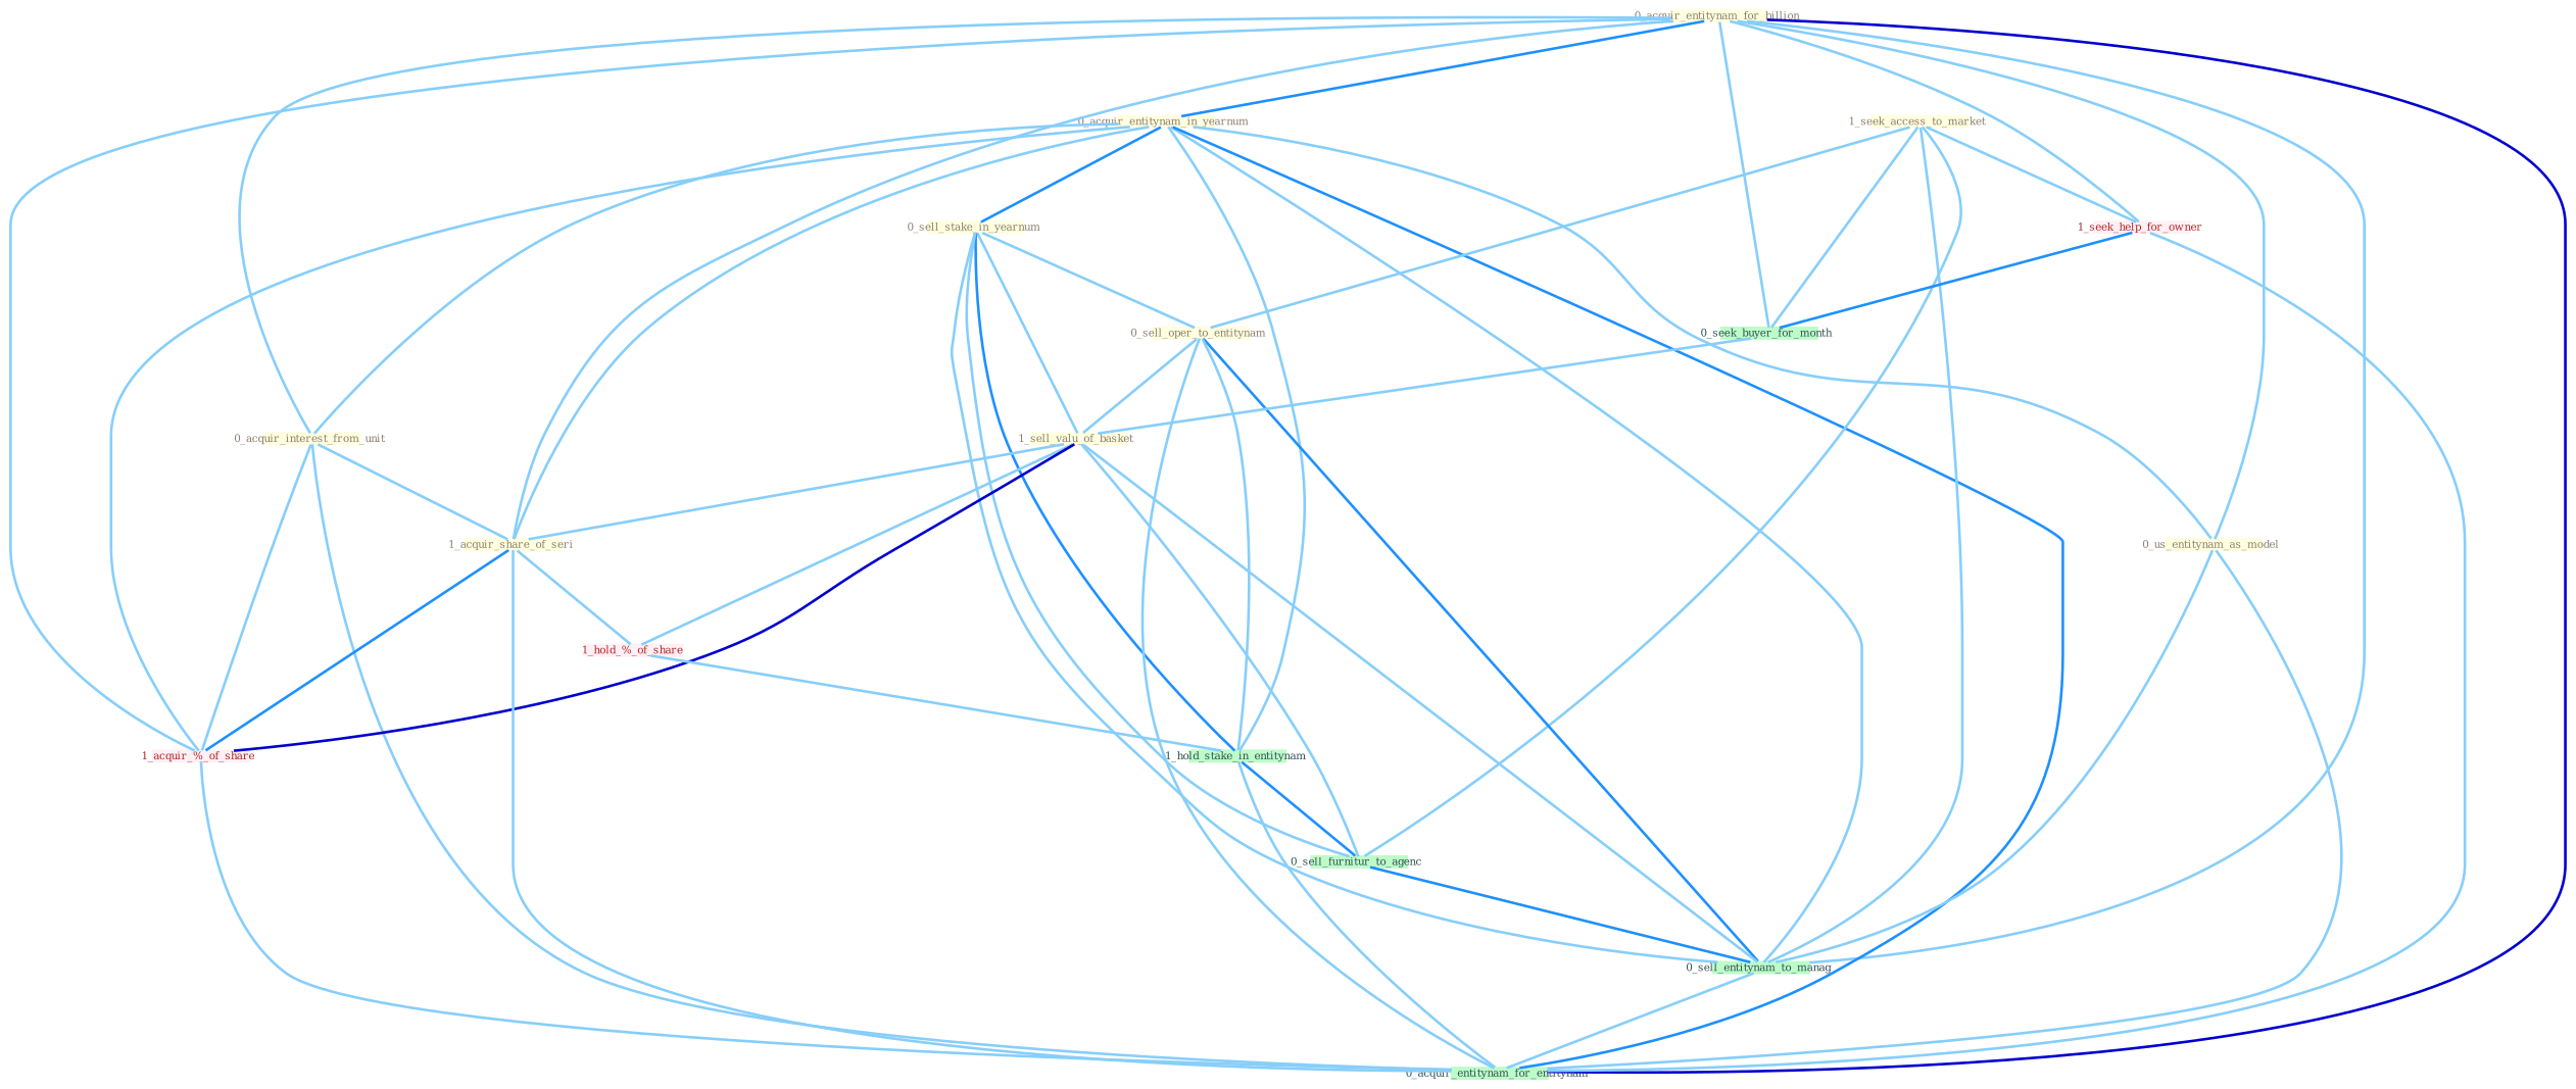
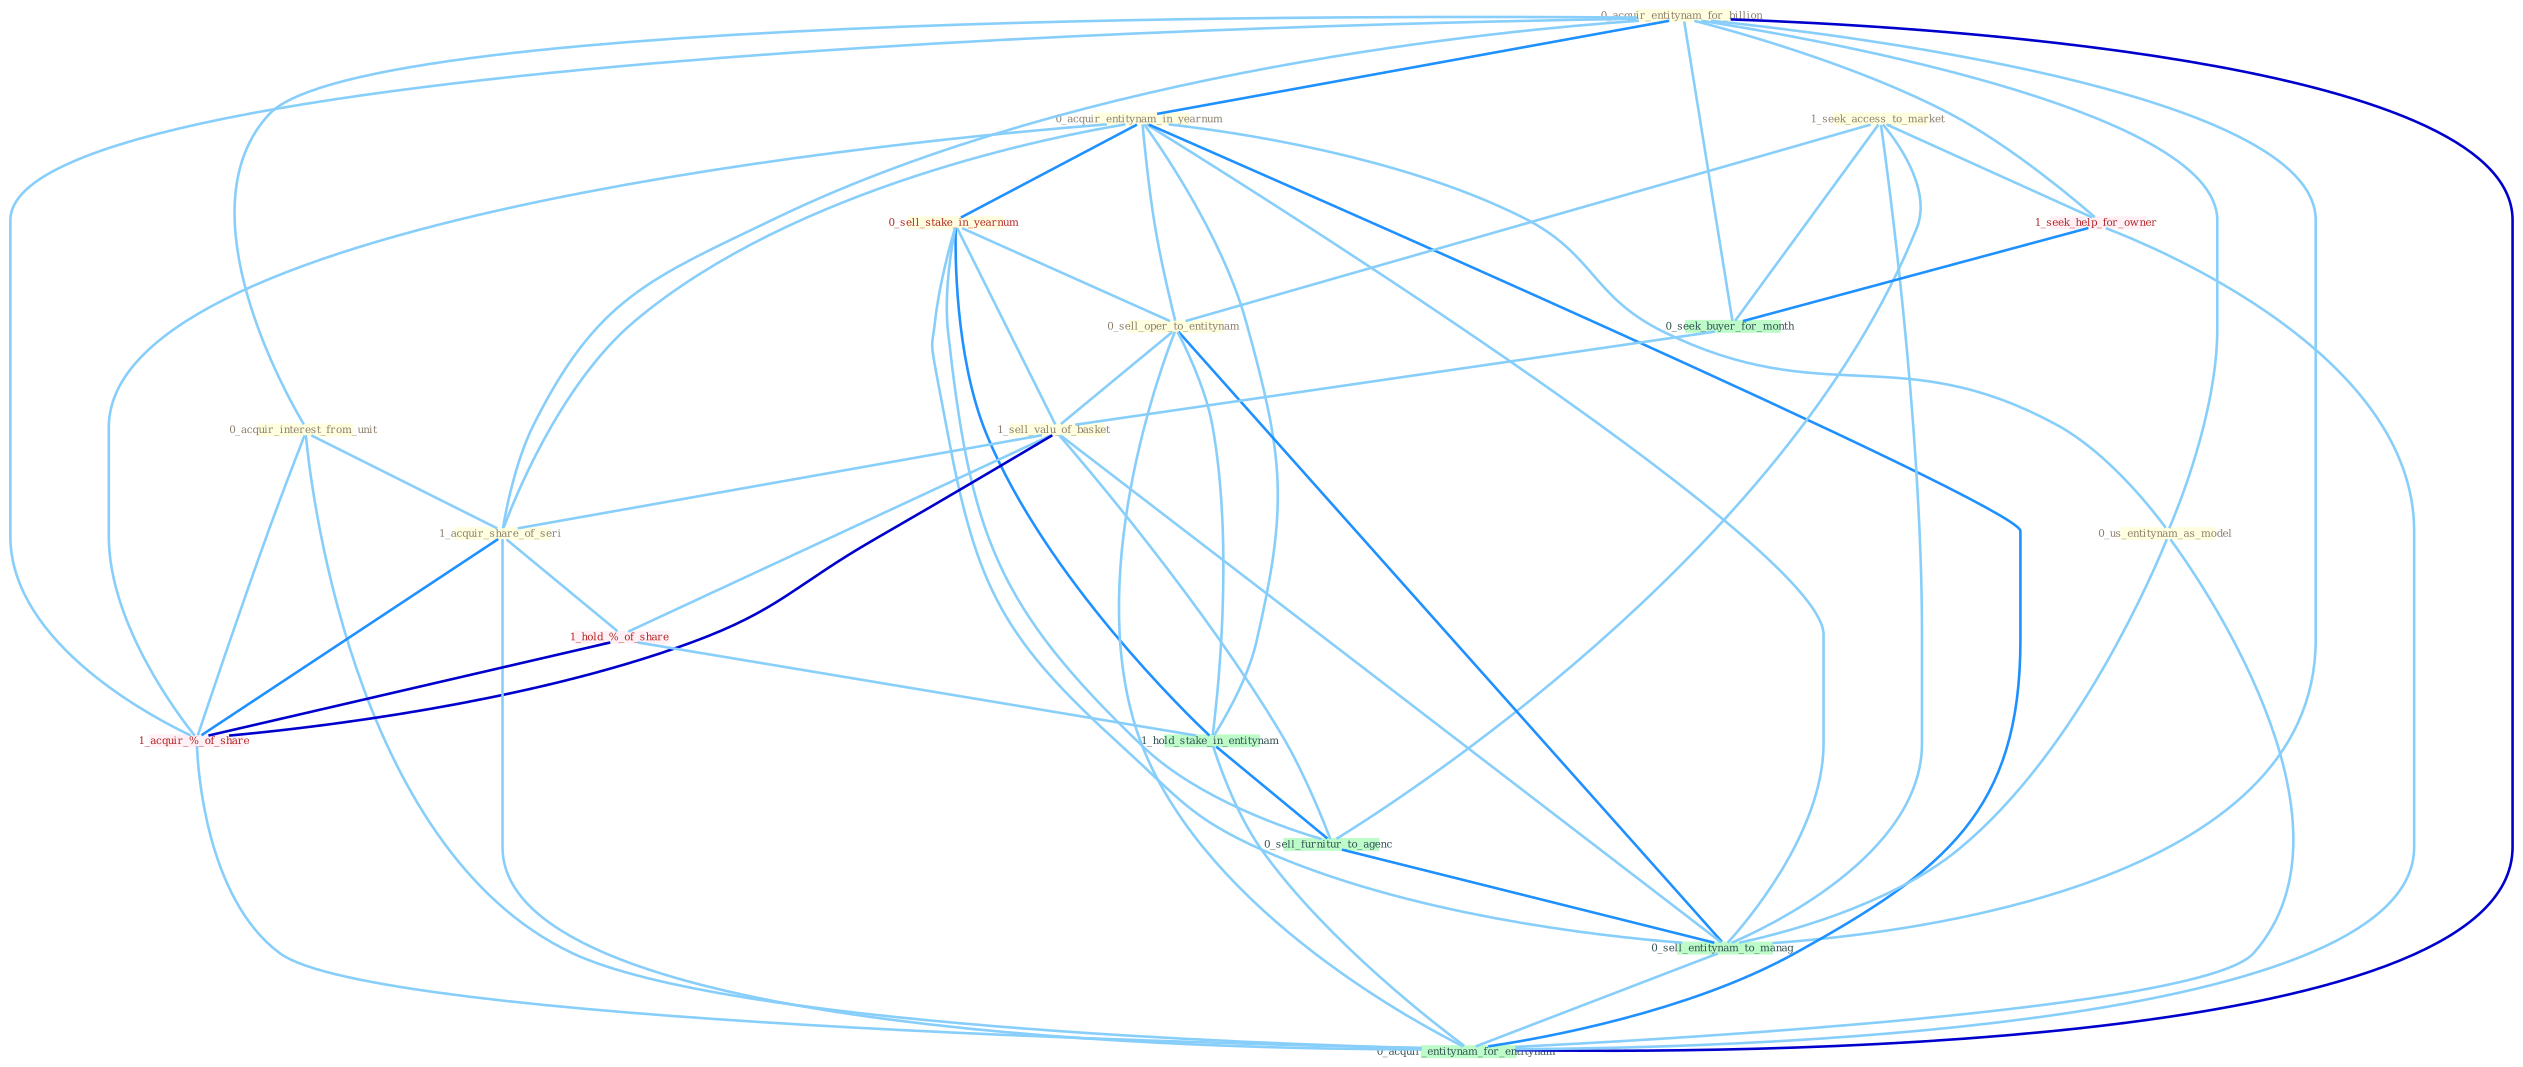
  graph {
    node [color="#ffffe0" fixedsize=true fontcolor="#8b7d6b" fontsize=4 shape=polygon style=filled]
    edge [color="#87cefa" w=1]
    "0_acquir_entitynam_for_billion " [height=.06 width=.5]
    "0_acquir_entitynam_in_yearnum " [height=.06 width=.5]
    "0_acquir_interest_from_unit " [height=.06 width=.5]
-   "0_sell_stake_in_yearnum " [height=.06 width=.5]
+   "0_sell_stake_in_yearnum " [fontcolor="#b22222" height=.06 width=.5]
    "1_seek_access_to_market " [height=.06 width=.5]
    "0_sell_oper_to_entitynam " [height=.06 width=.5]
    "1_sell_valu_of_basket " [height=.06 width=.5]
    "0_us_entitynam_as_model " [height=.06 width=.5]
    "1_acquir_share_of_seri " [height=.06 width=.5]
    "1_hold_%_of_share " [color="#fff0f5" fontcolor="#b22222" height=.06 width=.5]
    "1_seek_help_for_owner " [color="#fff0f5" fontcolor="#b22222" height=.06 width=.5]
    "1_acquir_%_of_share " [color="#fff0f5" fontcolor="#b22222" height=.06 width=.5]
    "0_seek_buyer_for_month " [color="#BDFCC9" fontcolor="#2f4f4f" height=.06 width=.5]
    "0_sell_entitynam_to_manag " [color="#BDFCC9" fontcolor="#2f4f4f" height=.06 width=.5]
    "0_acquir_entitynam_for_entitynam " [color="#BDFCC9" fontcolor="#2f4f4f" height=.06 width=.5]
    "1_hold_stake_in_entitynam " [color="#BDFCC9" fontcolor="#2f4f4f" height=.06 width=.5]
    "0_sell_furnitur_to_agenc " [color="#BDFCC9" fontcolor="#2f4f4f" height=.06 width=.5]
    subgraph sub_1 {
      "0_acquir_entitynam_for_billion "
      "0_acquir_entitynam_in_yearnum "
      "0_acquir_interest_from_unit "
      "0_sell_stake_in_yearnum "
      "1_seek_access_to_market "
      "0_sell_oper_to_entitynam "
      "1_sell_valu_of_basket "
      "0_us_entitynam_as_model "
      "1_acquir_share_of_seri "
    }
    subgraph sub_2 {
      "1_hold_%_of_share "
      "1_seek_help_for_owner "
      "1_acquir_%_of_share "
    }
    "0_acquir_entitynam_for_billion " -- "0_acquir_entitynam_in_yearnum " [color="#1e90ff" w=2]
    "0_acquir_entitynam_for_billion " -- "0_acquir_interest_from_unit "
    "0_acquir_entitynam_for_billion " -- "0_us_entitynam_as_model "
    "0_acquir_entitynam_for_billion " -- "1_acquir_share_of_seri "
    "0_acquir_entitynam_for_billion " -- "1_seek_help_for_owner "
    "0_acquir_entitynam_for_billion " -- "1_acquir_%_of_share "
    "0_acquir_entitynam_for_billion " -- "0_seek_buyer_for_month "
    "0_acquir_entitynam_for_billion " -- "0_sell_entitynam_to_manag "
    "0_acquir_entitynam_for_billion " -- "0_acquir_entitynam_for_entitynam " [color="#0000cd" w=3]
-   "0_acquir_entitynam_in_yearnum " -- "0_acquir_interest_from_unit "
+   "0_acquir_entitynam_in_yearnum " -- "0_sell_oper_to_entitynam "
    "0_acquir_entitynam_in_yearnum " -- "0_sell_stake_in_yearnum " [color="#1e90ff" w=2]
    "0_acquir_entitynam_in_yearnum " -- "0_us_entitynam_as_model "
    "0_acquir_entitynam_in_yearnum " -- "1_acquir_share_of_seri "
    "0_acquir_entitynam_in_yearnum " -- "1_acquir_%_of_share "
    "0_acquir_entitynam_in_yearnum " -- "0_sell_entitynam_to_manag "
    "0_acquir_entitynam_in_yearnum " -- "0_acquir_entitynam_for_entitynam " [color="#1e90ff" w=2]
    "0_acquir_entitynam_in_yearnum " -- "1_hold_stake_in_entitynam "
    "0_acquir_interest_from_unit " -- "1_acquir_share_of_seri "
    "0_acquir_interest_from_unit " -- "1_acquir_%_of_share "
    "0_acquir_interest_from_unit " -- "0_acquir_entitynam_for_entitynam "
    "0_sell_stake_in_yearnum " -- "0_sell_oper_to_entitynam "
    "0_sell_stake_in_yearnum " -- "1_sell_valu_of_basket "
    "0_sell_stake_in_yearnum " -- "0_sell_entitynam_to_manag "
    "0_sell_stake_in_yearnum " -- "1_hold_stake_in_entitynam " [color="#1e90ff" w=2]
    "0_sell_stake_in_yearnum " -- "0_sell_furnitur_to_agenc "
    "1_seek_access_to_market " -- "0_sell_oper_to_entitynam "
    "1_seek_access_to_market " -- "1_seek_help_for_owner "
    "1_seek_access_to_market " -- "0_seek_buyer_for_month "
    "1_seek_access_to_market " -- "0_sell_entitynam_to_manag "
    "1_seek_access_to_market " -- "0_sell_furnitur_to_agenc "
    "0_sell_oper_to_entitynam " -- "1_sell_valu_of_basket "
    "0_sell_oper_to_entitynam " -- "0_sell_entitynam_to_manag " [color="#1e90ff" w=2]
    "0_sell_oper_to_entitynam " -- "0_acquir_entitynam_for_entitynam "
    "0_sell_oper_to_entitynam " -- "1_hold_stake_in_entitynam "
    "1_sell_valu_of_basket " -- "1_acquir_share_of_seri "
    "1_sell_valu_of_basket " -- "1_hold_%_of_share "
    "1_sell_valu_of_basket " -- "1_acquir_%_of_share " [color="#0000cd"]
    "1_sell_valu_of_basket " -- "0_sell_entitynam_to_manag "
    "1_sell_valu_of_basket " -- "0_sell_furnitur_to_agenc "
    "0_us_entitynam_as_model " -- "0_sell_entitynam_to_manag "
    "0_us_entitynam_as_model " -- "0_acquir_entitynam_for_entitynam "
    "1_acquir_share_of_seri " -- "1_hold_%_of_share "
    "1_acquir_share_of_seri " -- "1_acquir_%_of_share " [color="#1e90ff" w=2]
    "1_acquir_share_of_seri " -- "0_acquir_entitynam_for_entitynam "
+   "1_hold_%_of_share " -- "1_acquir_%_of_share " [color="#0000cd" w=3]
    "1_hold_%_of_share " -- "1_hold_stake_in_entitynam "
    "1_seek_help_for_owner " -- "0_seek_buyer_for_month " [color="#1e90ff" w=2]
    "1_seek_help_for_owner " -- "0_acquir_entitynam_for_entitynam "
    "1_acquir_%_of_share " -- "0_acquir_entitynam_for_entitynam "
    "0_seek_buyer_for_month " -- "1_sell_valu_of_basket "
    "0_sell_entitynam_to_manag " -- "0_acquir_entitynam_for_entitynam "
    "1_hold_stake_in_entitynam " -- "0_acquir_entitynam_for_entitynam "
    "1_hold_stake_in_entitynam " -- "0_sell_furnitur_to_agenc " [color="#1e90ff" w=2]
    "0_sell_furnitur_to_agenc " -- "0_sell_entitynam_to_manag " [color="#1e90ff" w=2]
  }
